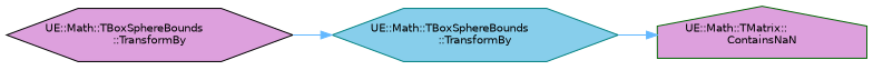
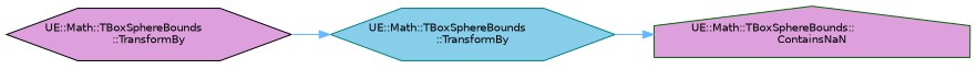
  digraph {
    rankdir=RL
    node [fillcolor=plum fontname=Helvetica fontsize=10 shape=hexagon style=filled]
    edge [color=steelblue1 dir=back fontname=Helvetica fontsize=10 labelfontname=Helvetica labelfontsize=10 style=solid]
-   n1 [color=darkgreen fontcolor=black height=0.2 label="UE::Math::TMatrix::\lContainsNaN" shape=house width=0.4]
+   n1 [color=darkgreen fontcolor=black height=0.2 label="UE::Math::TBoxSphereBounds::\lContainsNaN" shape=house width=0.4]
    n2 [color=teal fillcolor=skyblue height=0.2 label="UE::Math::TBoxSphereBounds\l::TransformBy" width=0.4]
    n3 [color=black height=0.2 label="UE::Math::TBoxSphereBounds\l::TransformBy" width=0.4]
    n1 -> n2
    n2 -> n3
  }
